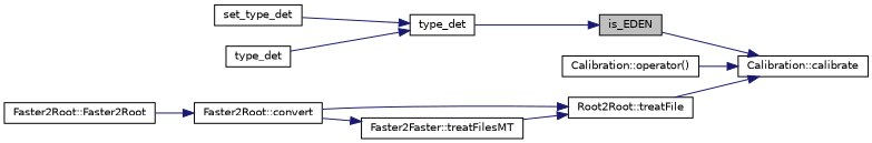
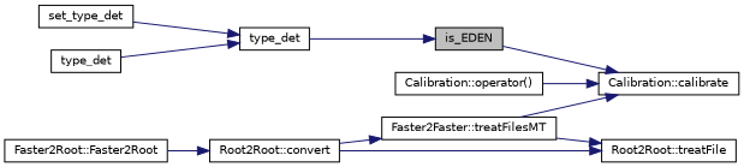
  digraph {
    rankdir=RL
    node [color=black fillcolor=white fontname=Helvetica fontsize=10 shape=record style=filled]
    edge [color=midnightblue dir=back fontname=Helvetica fontsize=10 labelfontname=Helvetica labelfontsize=10 style=solid]
    n1 [fillcolor=grey75 fontcolor=black height=0.2 label=is_EDEN width=0.4]
    n2 [height=0.2 label=type_det width=0.4]
    n3 [height=0.2 label="Calibration::calibrate" width=0.4]
    n4 [height=0.2 label="Calibration::operator()" width=0.4]
    n5 [height=0.2 label="Root2Root::treatFile" width=0.4]
    n6 [height=0.2 label=set_type_det width=0.4]
    n7 [height=0.2 label=type_det width=0.4]
-   n8 [height=0.2 label="Faster2Root::convert" width=0.4]
+   n8 [height=0.2 label="Root2Root::convert" width=0.4]
    n9 [height=0.2 label="Faster2Faster::treatFilesMT" width=0.4]
    n10 [height=0.2 label="Faster2Root::Faster2Root" width=0.4]
    n1 -> n2
    n2 -> n6
    n2 -> n7
    n3 -> n1
    n3 -> n4
-   n3 -> n5
+   n3 -> n9
    n5 -> n8
    n5 -> n9
    n8 -> n10
    n9 -> n8
  }
